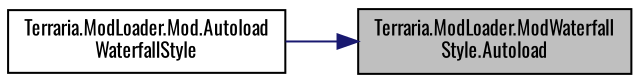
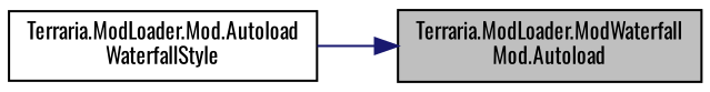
  digraph {
    rankdir=RL
    fontname=Oswald
    node [color=black fontname=Oswald fontsize=10 shape=record style=filled]
-   n1 [fillcolor=grey75 fontcolor=black height=0.2 label="Terraria.ModLoader.ModWaterfall\lStyle.Autoload" width=0.4]
+   n1 [fillcolor=grey75 fontcolor=black height=0.2 label="Terraria.ModLoader.ModWaterfall\lMod.Autoload" width=0.4]
    n2 [fillcolor=white height=0.2 label="Terraria.ModLoader.Mod.Autoload\lWaterfallStyle" width=0.4]
    n1 -> n2 [color=midnightblue dir=back fontname=Oswald fontsize=10 labelfontname=Helvetica labelfontsize=10 style=solid]
  }
